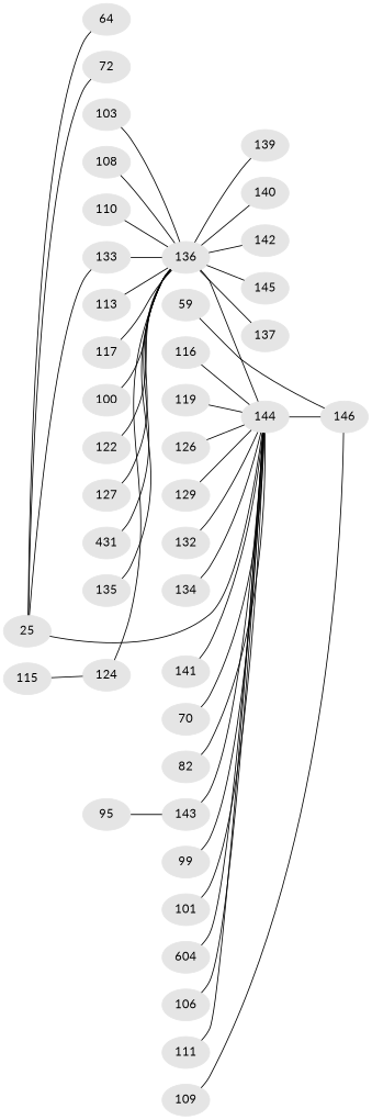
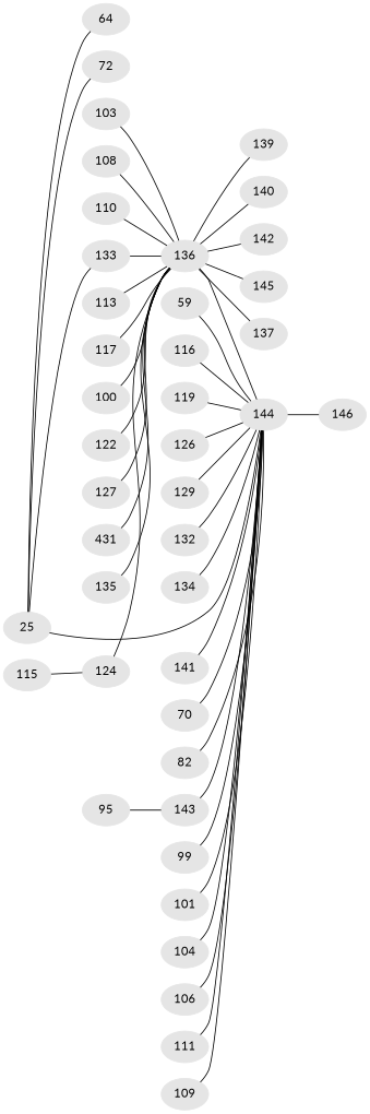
  graph {
    fontname=Lato
    rankdir=LR
    node [color=gray90 fontname=Lato style=filled]
    edge [fontname=Lato]
    25 [super="+1"]
    64
    n3 [label=72 super="+37"]
    133 [super="+114"]
    144 [super="+44+47+68+128+4+62+75+77+84+92+93+98+125"]
    136 [super="+15+102+97+6+9+12+14+43+130+16+18+28+32+42+50+76+88+90"]
    146
    59
    70
    82
    137
    139 [super="+121"]
    140
    142 [super="+87"]
    145
    143 [super="+138"]
    95
    99
    101
    103
-   104 [label=604]
+   104
    106 [super="+22"]
    108 [super="+52"]
    109
    110 [super="+19"]
    111 [super="+100"]
    113 [super="+48"]
    115 [super="+81+83"]
    124
    116
    117
    119
    n33 [label=100 super="+94"]
    122
    126
    127
    129 [super="+80+85+86"]
    n38 [label=431]
    132
    134
    135
    141 [super="+67"]
    25 -- 64
    25 -- n3
    25 -- 133 [weight=2]
    25 -- 144 [weight=6]
    133 -- 136
    144 -- 146
    136 -- 144 [weight=21]
    136 -- 137
    136 -- 139
    136 -- 140
    136 -- 142 [weight=2]
    136 -- 145
-   59 -- 146
+   59 -- 144
    70 -- 144
    82 -- 144
    143 -- 144 [weight=3]
    95 -- 143
    99 -- 144
    101 -- 144
    103 -- 136
    104 -- 144
    106 -- 144
    108 -- 136 [weight=2]
-   109 -- 146
+   109 -- 144
    110 -- 136
    111 -- 144
    113 -- 136
    115 -- 124
    124 -- 136
    116 -- 144
    117 -- 136
    119 -- 144
    n33 -- 136
    122 -- 136
    126 -- 144
    127 -- 136
    129 -- 144
    n38 -- 136
    132 -- 144
    134 -- 144
    135 -- 136
    141 -- 144
  }
